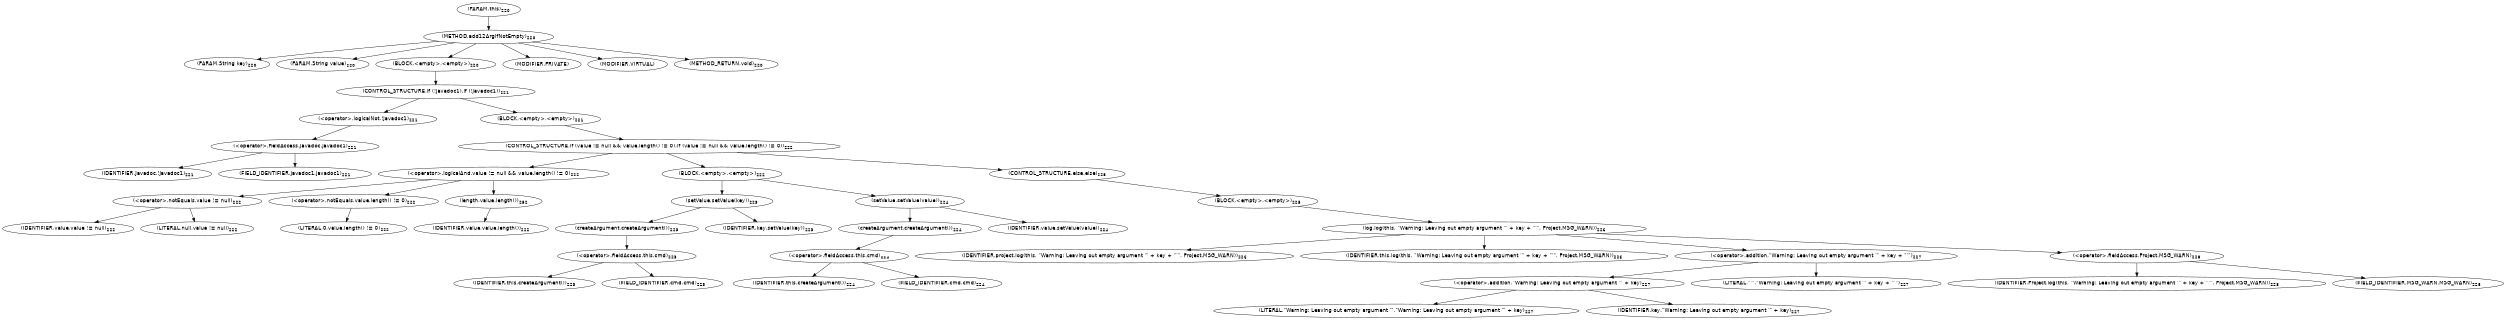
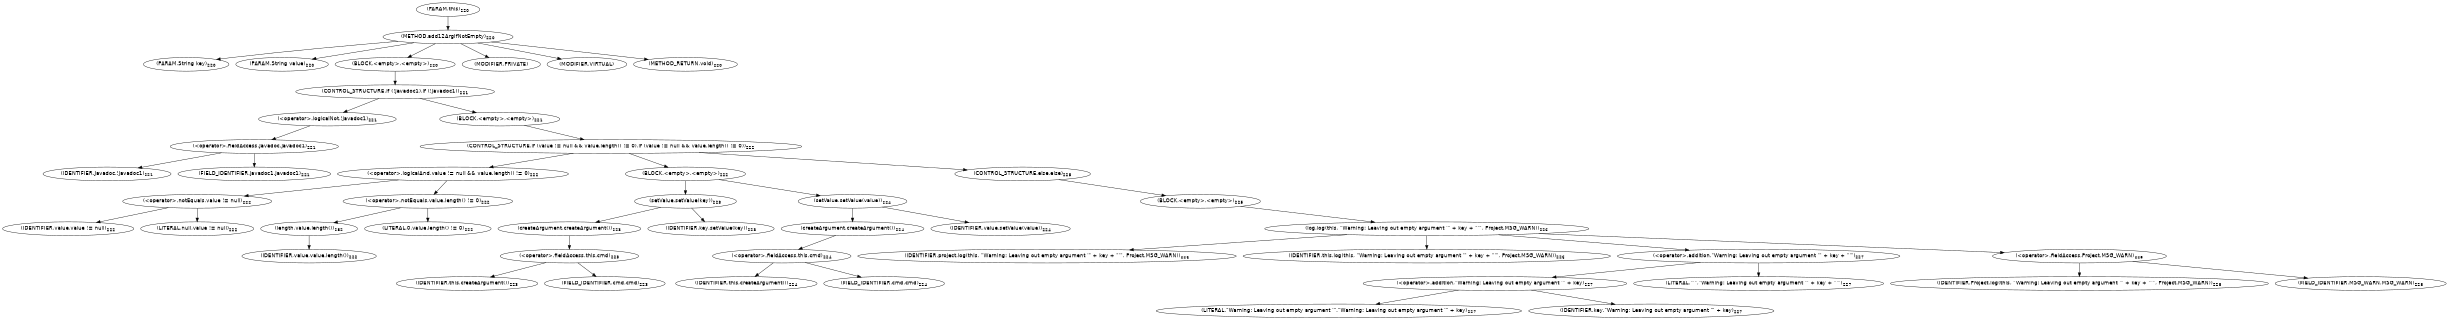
  digraph {
    fontname="DejaVu Sans"
    node [fontname="DejaVu Sans"]
    edge [fontname="DejaVu Sans"]
    n1 [label=<(METHOD,add12ArgIfNotEmpty)<SUB>220</SUB>>]
    n2 [label=<(PARAM,String key)<SUB>220</SUB>>]
    n3 [label=<(PARAM,String value)<SUB>220</SUB>>]
    n4 [label=<(BLOCK,&lt;empty&gt;,&lt;empty&gt;)<SUB>220</SUB>>]
    n5 [label=<(MODIFIER,PRIVATE)>]
    n6 [label=<(MODIFIER,VIRTUAL)>]
    n7 [label=<(METHOD_RETURN,void)<SUB>220</SUB>>]
    n8 [label=<(PARAM,this)<SUB>220</SUB>>]
    n9 [label=<(CONTROL_STRUCTURE,if (!javadoc1),if (!javadoc1))<SUB>221</SUB>>]
    n10 [label=<(&lt;operator&gt;.logicalNot,!javadoc1)<SUB>221</SUB>>]
    n11 [label=<(BLOCK,&lt;empty&gt;,&lt;empty&gt;)<SUB>221</SUB>>]
    n12 [label=<(&lt;operator&gt;.fieldAccess,Javadoc.javadoc1)<SUB>221</SUB>>]
    n13 [label=<(CONTROL_STRUCTURE,if (value != null &amp;&amp; value.length() != 0),if (value != null &amp;&amp; value.length() != 0))<SUB>222</SUB>>]
    n14 [label=<(IDENTIFIER,Javadoc,!javadoc1)<SUB>221</SUB>>]
    n15 [label=<(FIELD_IDENTIFIER,javadoc1,javadoc1)<SUB>221</SUB>>]
    n16 [label=<(&lt;operator&gt;.logicalAnd,value != null &amp;&amp; value.length() != 0)<SUB>222</SUB>>]
    n17 [label=<(BLOCK,&lt;empty&gt;,&lt;empty&gt;)<SUB>222</SUB>>]
    n18 [label=<(CONTROL_STRUCTURE,else,else)<SUB>225</SUB>>]
    n19 [label=<(&lt;operator&gt;.notEquals,value != null)<SUB>222</SUB>>]
    n20 [label=<(&lt;operator&gt;.notEquals,value.length() != 0)<SUB>222</SUB>>]
    n21 [label=<(setValue,setValue(key))<SUB>223</SUB>>]
    n22 [label=<(setValue,setValue(value))<SUB>224</SUB>>]
    n23 [label=<(BLOCK,&lt;empty&gt;,&lt;empty&gt;)<SUB>225</SUB>>]
    n24 [label=<(IDENTIFIER,value,value != null)<SUB>222</SUB>>]
    n25 [label=<(LITERAL,null,value != null)<SUB>222</SUB>>]
    n26 [label=<(length,value.length())<SUB>252</SUB>>]
    n27 [label=<(LITERAL,0,value.length() != 0)<SUB>222</SUB>>]
    n28 [label=<(IDENTIFIER,value,value.length())<SUB>222</SUB>>]
    n29 [label=<(createArgument,createArgument())<SUB>223</SUB>>]
    n30 [label=<(IDENTIFIER,key,setValue(key))<SUB>223</SUB>>]
    n31 [label=<(createArgument,createArgument())<SUB>224</SUB>>]
    n32 [label=<(IDENTIFIER,value,setValue(value))<SUB>224</SUB>>]
    n33 [label=<(&lt;operator&gt;.fieldAccess,this.cmd)<SUB>223</SUB>>]
    n34 [label=<(IDENTIFIER,this,createArgument())<SUB>223</SUB>>]
    n35 [label=<(FIELD_IDENTIFIER,cmd,cmd)<SUB>223</SUB>>]
    n36 [label=<(&lt;operator&gt;.fieldAccess,this.cmd)<SUB>224</SUB>>]
    n37 [label=<(IDENTIFIER,this,createArgument())<SUB>224</SUB>>]
    n38 [label=<(FIELD_IDENTIFIER,cmd,cmd)<SUB>224</SUB>>]
    n39 [label=<(log,log(this, &quot;Warning: Leaving out empty argument '&quot; + key + &quot;'&quot;, Project.MSG_WARN))<SUB>226</SUB>>]
    n40 [label=<(IDENTIFIER,project,log(this, &quot;Warning: Leaving out empty argument '&quot; + key + &quot;'&quot;, Project.MSG_WARN))<SUB>226</SUB>>]
    n41 [label=<(IDENTIFIER,this,log(this, &quot;Warning: Leaving out empty argument '&quot; + key + &quot;'&quot;, Project.MSG_WARN))<SUB>226</SUB>>]
    n42 [label=<(&lt;operator&gt;.addition,&quot;Warning: Leaving out empty argument '&quot; + key + &quot;'&quot;)<SUB>227</SUB>>]
    n43 [label=<(&lt;operator&gt;.fieldAccess,Project.MSG_WARN)<SUB>228</SUB>>]
    n44 [label=<(&lt;operator&gt;.addition,&quot;Warning: Leaving out empty argument '&quot; + key)<SUB>227</SUB>>]
    n45 [label=<(LITERAL,&quot;'&quot;,&quot;Warning: Leaving out empty argument '&quot; + key + &quot;'&quot;)<SUB>227</SUB>>]
    n46 [label=<(IDENTIFIER,Project,log(this, &quot;Warning: Leaving out empty argument '&quot; + key + &quot;'&quot;, Project.MSG_WARN))<SUB>228</SUB>>]
    n47 [label=<(FIELD_IDENTIFIER,MSG_WARN,MSG_WARN)<SUB>228</SUB>>]
    n48 [label=<(LITERAL,&quot;Warning: Leaving out empty argument '&quot;,&quot;Warning: Leaving out empty argument '&quot; + key)<SUB>227</SUB>>]
    n49 [label=<(IDENTIFIER,key,&quot;Warning: Leaving out empty argument '&quot; + key)<SUB>227</SUB>>]
    n1 -> n2
    n1 -> n3
    n1 -> n4
    n1 -> n5
    n1 -> n6
    n1 -> n7
    n4 -> n9
    n8 -> n1
    n9 -> n10
    n9 -> n11
    n10 -> n12
    n11 -> n13
    n12 -> n14
    n12 -> n15
    n13 -> n16
    n13 -> n17
    n13 -> n18
    n16 -> n19
    n16 -> n20
    n17 -> n21
    n17 -> n22
    n18 -> n23
    n19 -> n24
    n19 -> n25
-   n16 -> n26
+   n20 -> n26
    n20 -> n27
    n21 -> n29
    n21 -> n30
    n22 -> n31
    n22 -> n32
    n23 -> n39
    n26 -> n28
    n29 -> n33
    n31 -> n36
    n33 -> n34
    n33 -> n35
    n36 -> n37
    n36 -> n38
    n39 -> n40
    n39 -> n41
    n39 -> n42
    n39 -> n43
    n42 -> n44
    n42 -> n45
    n43 -> n46
    n43 -> n47
    n44 -> n48
    n44 -> n49
  }
